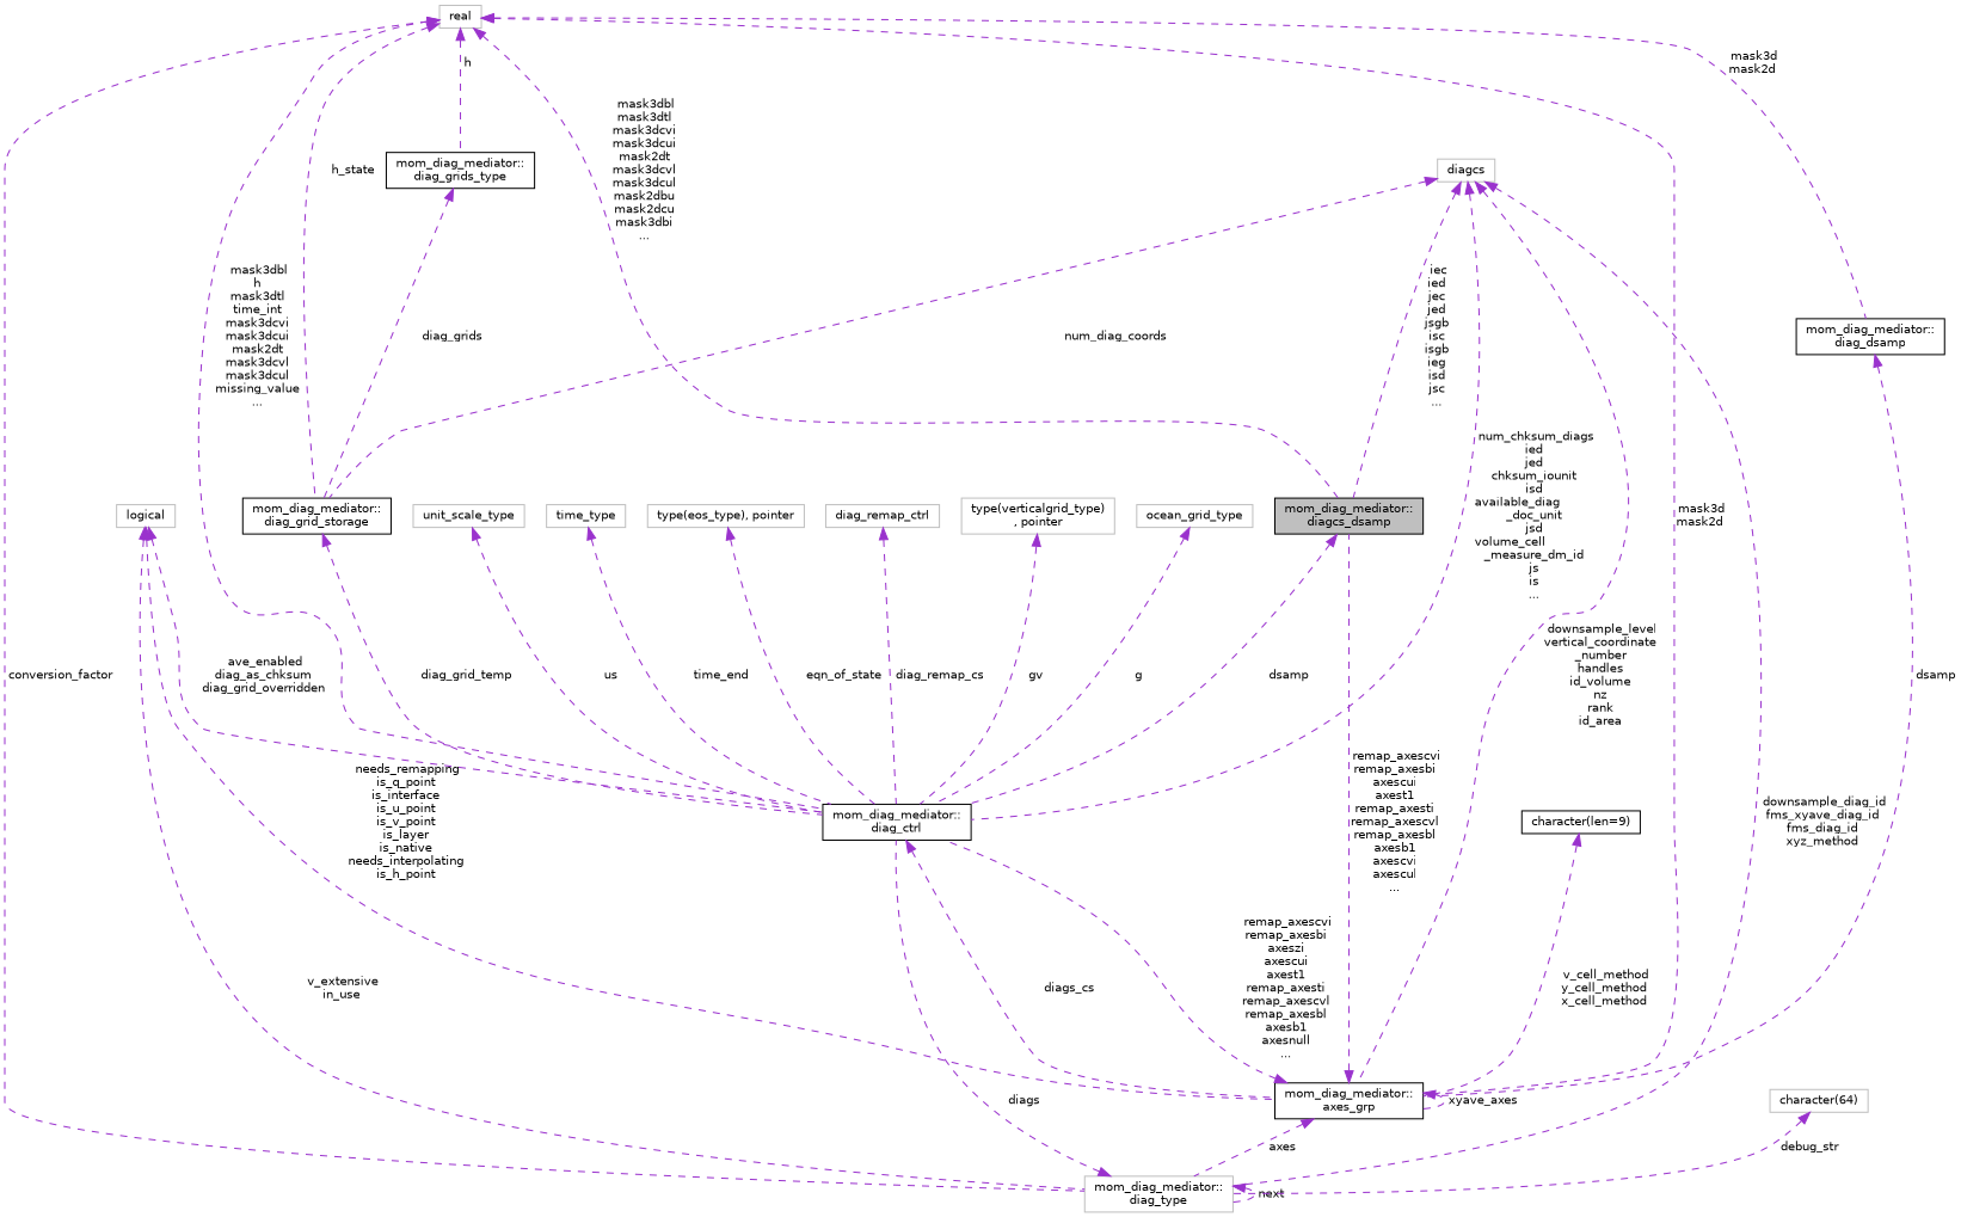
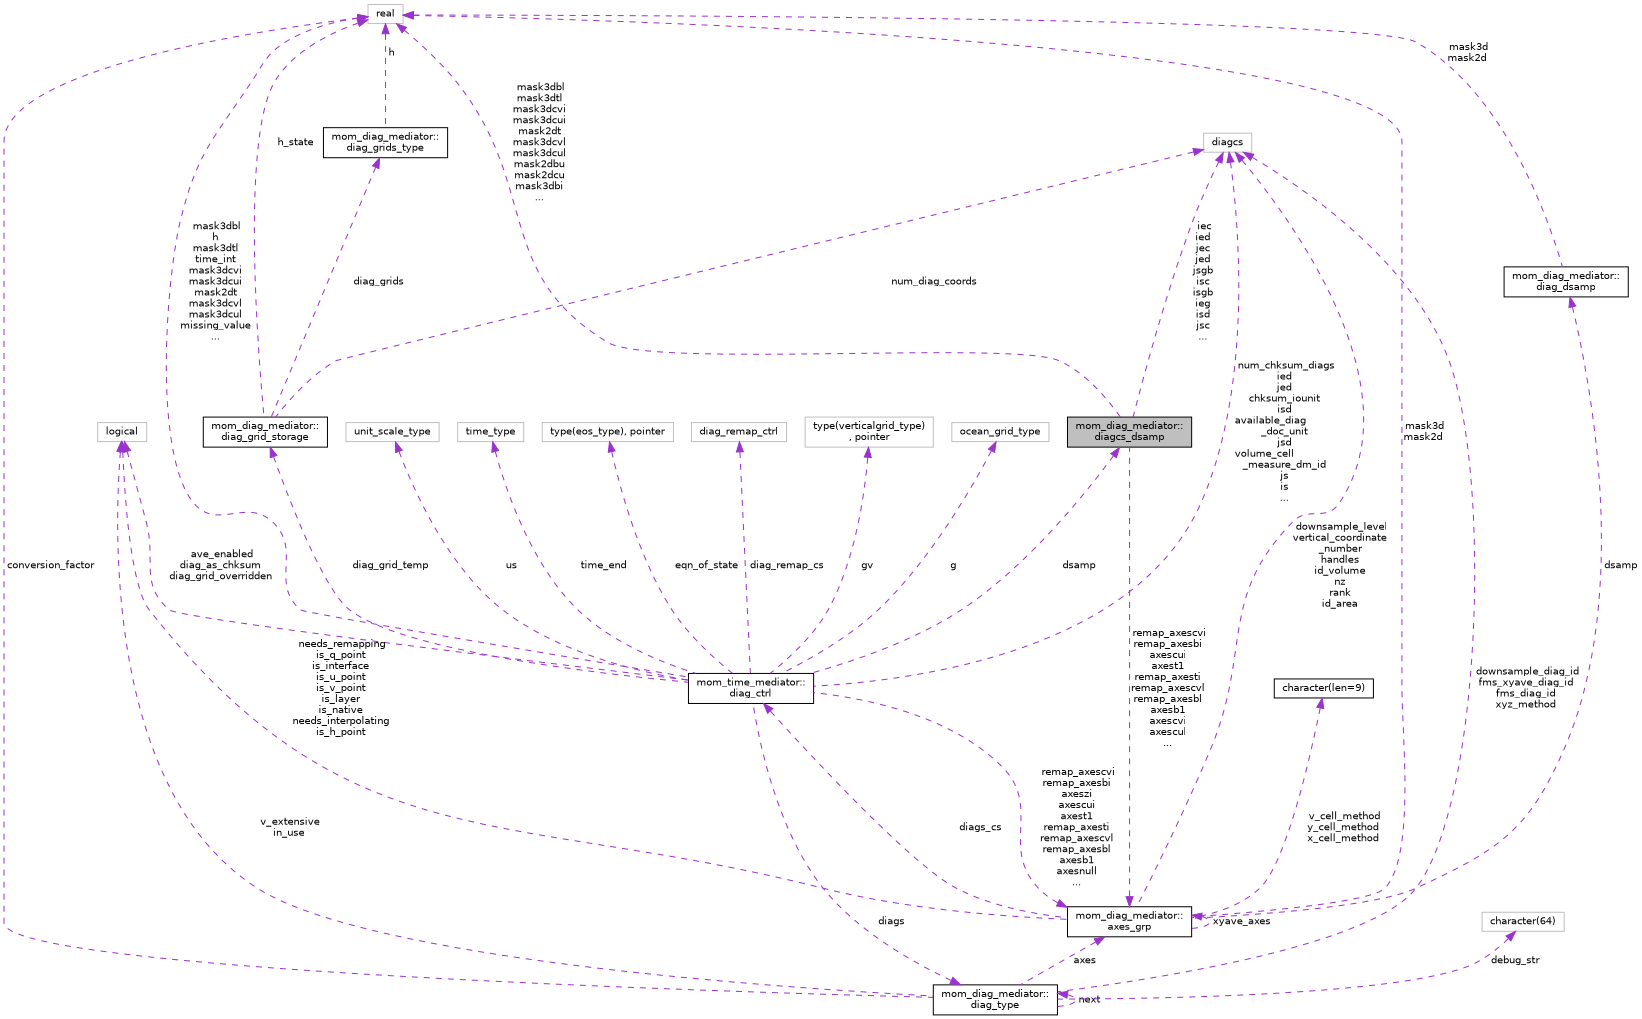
  digraph {
    rankdir=TB
    node [color=grey75 fillcolor=white fontname=Helvetica fontsize=10 shape=record style=filled]
    edge [color=darkorchid3 dir=back fontname=Helvetica fontsize=10 labelfontname=Helvetica labelfontsize=10 style=dashed]
    n1 [color=black fillcolor=grey75 fontcolor=black height=0.2 label="mom_diag_mediator::\ldiagcs_dsamp" width=0.4]
-   n2 [color=black height=0.2 label="mom_diag_mediator::\ldiag_ctrl" width=0.4]
+   n2 [color=black height=0.2 label="mom_time_mediator::\ldiag_ctrl" width=0.4]
    n3 [color=black height=0.2 label="mom_diag_mediator::\laxes_grp" width=0.4]
-   n4 [height=0.2 label="mom_diag_mediator::\ldiag_type" width=0.4]
+   n4 [color=black height=0.2 label="mom_diag_mediator::\ldiag_type" width=0.4]
    n5 [height=0.2 label=logical width=0.4]
    n6 [height=0.2 label=unit_scale_type width=0.4]
    n7 [color=black height=0.2 label="mom_diag_mediator::\ldiag_grid_storage" width=0.4]
    n8 [color=black height=0.2 label="mom_diag_mediator::\ldiag_grids_type" width=0.4]
    n9 [height=0.2 label=real width=0.4]
    n10 [color=black height=0.2 label="mom_diag_mediator::\ldiag_dsamp" width=0.4]
    n11 [height=0.2 label=diagcs width=0.4]
    n12 [height=0.2 label="character(64)" width=0.4]
    n13 [height=0.2 label=time_type width=0.4]
    n14 [height=0.2 label="type(eos_type), pointer" width=0.4]
    n15 [height=0.2 label=diag_remap_ctrl width=0.4]
    n16 [height=0.2 label="type(verticalgrid_type)\l, pointer" width=0.4]
    n17 [height=0.2 label=ocean_grid_type width=0.4]
    n18 [color=black height=0.2 label="character(len=9)" width=0.4]
    n1 -> n2 [label=" dsamp"]
    n2 -> n3 [label=" diags_cs"]
    n3 -> n1 [label=" remap_axescvi\nremap_axesbi\naxescui\naxest1\nremap_axesti\nremap_axescvl\nremap_axesbl\naxesb1\naxescvi\naxescul\n..."]
    n3 -> n2 [label=" remap_axescvi\nremap_axesbi\naxeszi\naxescui\naxest1\nremap_axesti\nremap_axescvl\nremap_axesbl\naxesb1\naxesnull\n..."]
    n3 -> n3 [label=" xyave_axes"]
    n3 -> n4 [label=" axes"]
    n4 -> n2 [label=" diags"]
    n4 -> n4 [label=" next"]
    n5 -> n2 [label=" ave_enabled\ndiag_as_chksum\ndiag_grid_overridden"]
    n5 -> n3 [label=" needs_remapping\nis_q_point\nis_interface\nis_u_point\nis_v_point\nis_layer\nis_native\nneeds_interpolating\nis_h_point"]
    n5 -> n4 [label=" v_extensive\nin_use"]
    n6 -> n2 [label=" us"]
    n7 -> n2 [label=" diag_grid_temp"]
    n8 -> n7 [label=" diag_grids"]
    n9 -> n1 [label=" mask3dbl\nmask3dtl\nmask3dcvi\nmask3dcui\nmask2dt\nmask3dcvl\nmask3dcul\nmask2dbu\nmask2dcu\nmask3dbi\n..."]
    n9 -> n2 [label=" mask3dbl\nh\nmask3dtl\ntime_int\nmask3dcvi\nmask3dcui\nmask2dt\nmask3dcvl\nmask3dcul\nmissing_value\n..."]
    n9 -> n3 [label=" mask3d\nmask2d"]
    n9 -> n4 [label=" conversion_factor"]
    n9 -> n7 [label=" h_state"]
    n9 -> n8 [label=" h"]
    n9 -> n10 [label=" mask3d\nmask2d"]
    n10 -> n3 [label=" dsamp"]
    n11 -> n1 [label=" iec\nied\njec\njed\njsgb\nisc\nisgb\nieg\nisd\njsc\n..."]
    n11 -> n2 [label=" num_chksum_diags\nied\njed\nchksum_iounit\nisd\navailable_diag\l_doc_unit\njsd\nvolume_cell\l_measure_dm_id\njs\nis\n..."]
    n11 -> n3 [label=" downsample_level\nvertical_coordinate\l_number\nhandles\nid_volume\nnz\nrank\nid_area"]
    n11 -> n4 [label=" downsample_diag_id\nfms_xyave_diag_id\nfms_diag_id\nxyz_method"]
    n11 -> n7 [label=" num_diag_coords"]
    n12 -> n4 [label=" debug_str"]
    n13 -> n2 [label=" time_end"]
    n14 -> n2 [label=" eqn_of_state"]
    n15 -> n2 [label=" diag_remap_cs"]
    n16 -> n2 [label=" gv"]
    n17 -> n2 [label=" g"]
    n18 -> n3 [label=" v_cell_method\ny_cell_method\nx_cell_method"]
  }
